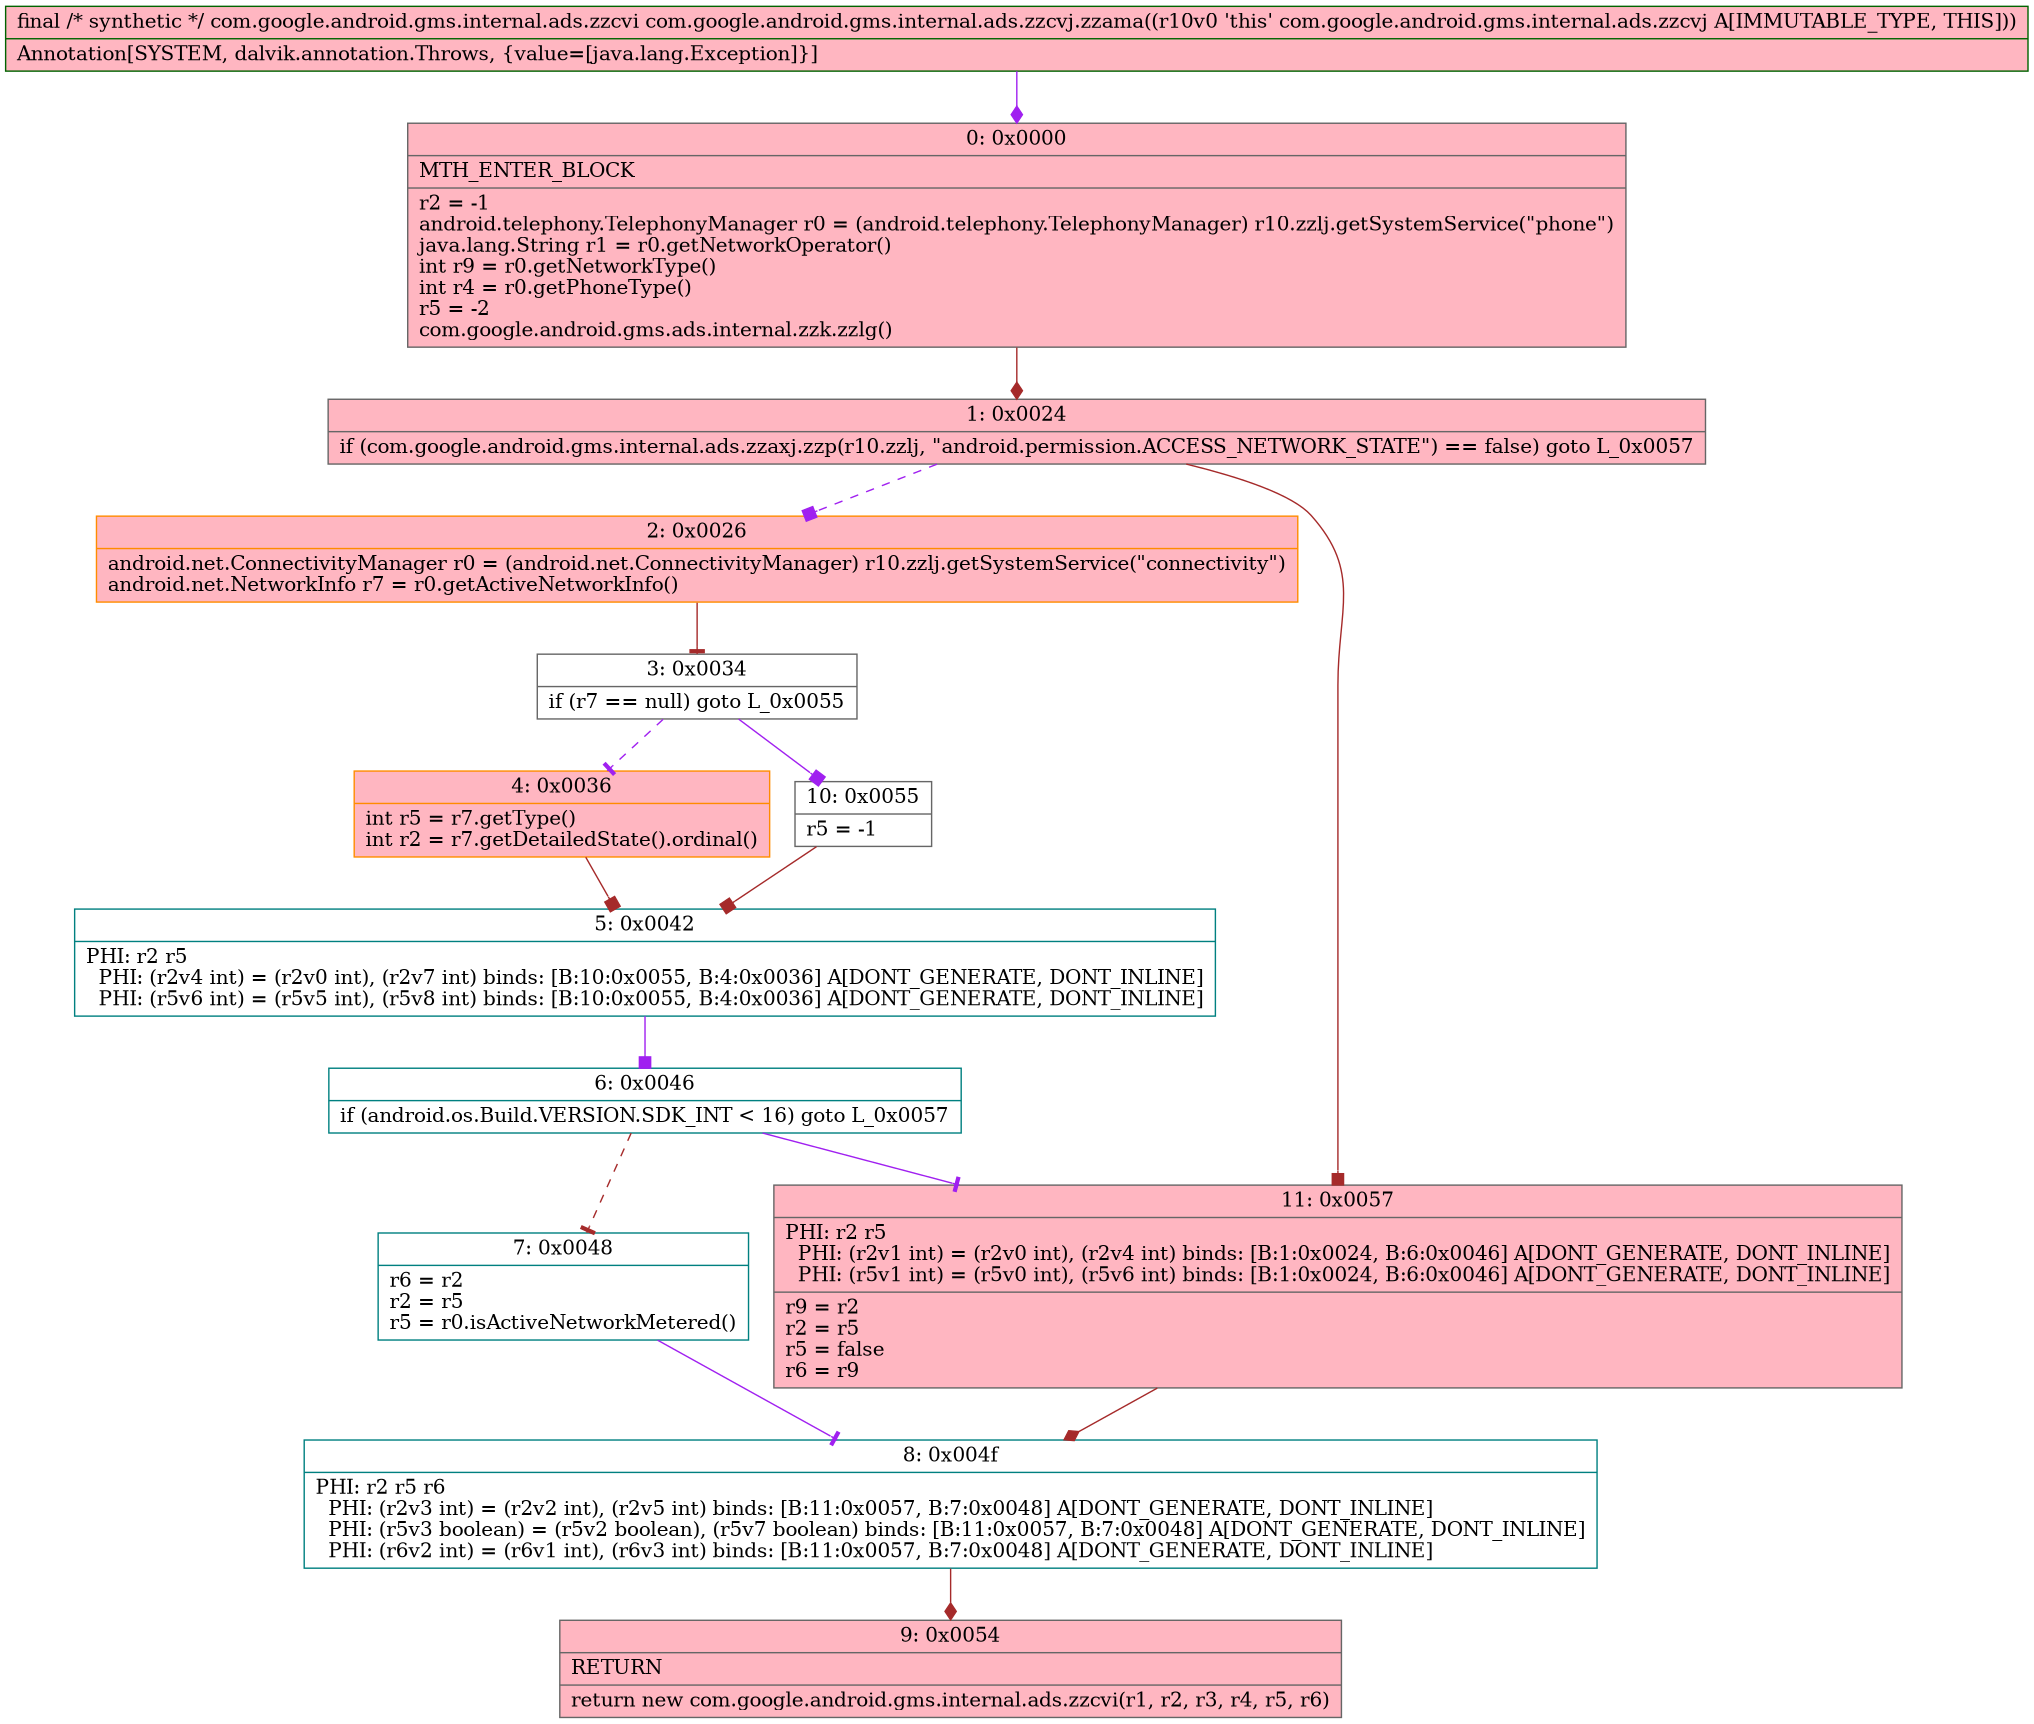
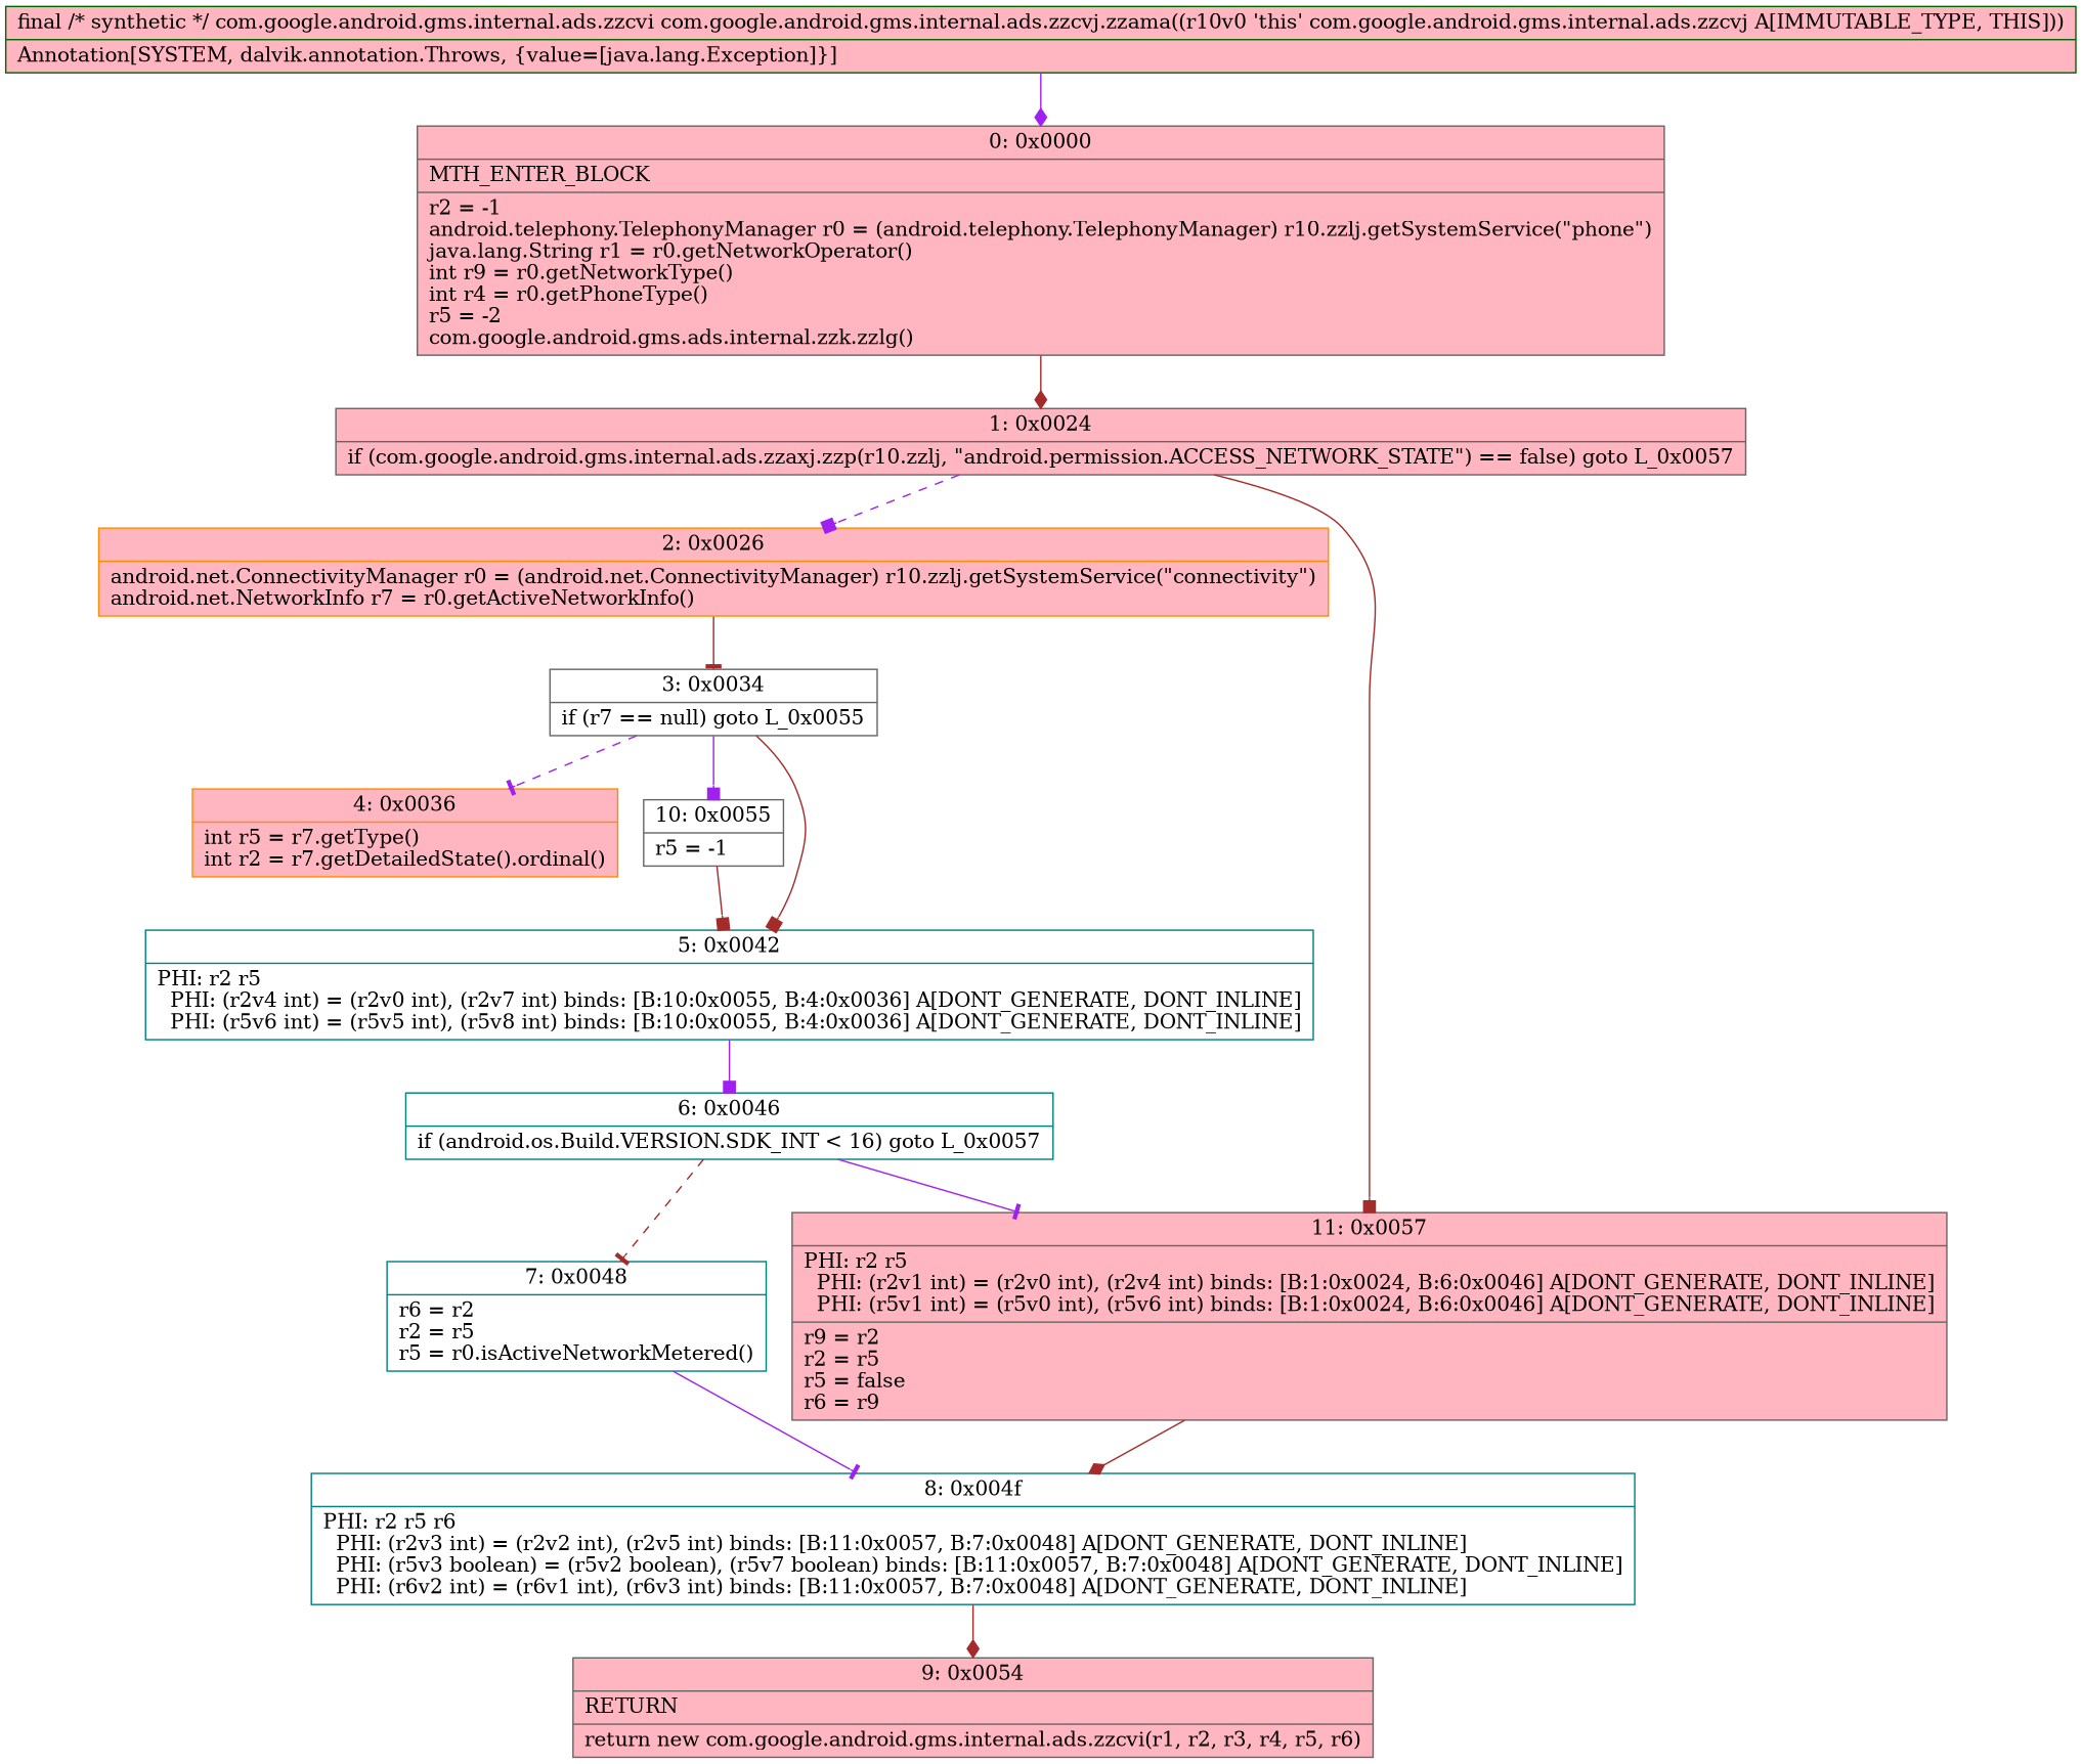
  digraph {
    node [color=gray40 fillcolor=lightpink shape=record style=filled]
    edge [arrowhead=box color=brown]
    n1 [label="{0\:\ 0x0000|MTH_ENTER_BLOCK\l|r2 = \-1\landroid.telephony.TelephonyManager r0 = (android.telephony.TelephonyManager) r10.zzlj.getSystemService(\"phone\")\ljava.lang.String r1 = r0.getNetworkOperator()\lint r9 = r0.getNetworkType()\lint r4 = r0.getPhoneType()\lr5 = \-2\lcom.google.android.gms.ads.internal.zzk.zzlg()\l}"]
    n2 [label="{1\:\ 0x0024|if (com.google.android.gms.internal.ads.zzaxj.zzp(r10.zzlj, \"android.permission.ACCESS_NETWORK_STATE\") == false) goto L_0x0057\l}"]
    n3 [color=darkorange label="{2\:\ 0x0026|android.net.ConnectivityManager r0 = (android.net.ConnectivityManager) r10.zzlj.getSystemService(\"connectivity\")\landroid.net.NetworkInfo r7 = r0.getActiveNetworkInfo()\l}"]
    n4 [label="{11\:\ 0x0057|PHI: r2 r5 \l  PHI: (r2v1 int) = (r2v0 int), (r2v4 int) binds: [B:1:0x0024, B:6:0x0046] A[DONT_GENERATE, DONT_INLINE]\l  PHI: (r5v1 int) = (r5v0 int), (r5v6 int) binds: [B:1:0x0024, B:6:0x0046] A[DONT_GENERATE, DONT_INLINE]\l|r9 = r2\lr2 = r5\lr5 = false\lr6 = r9\l}"]
    n5 [fillcolor=white label="{3\:\ 0x0034|if (r7 == null) goto L_0x0055\l}"]
    n6 [color=teal fillcolor=white label="{8\:\ 0x004f|PHI: r2 r5 r6 \l  PHI: (r2v3 int) = (r2v2 int), (r2v5 int) binds: [B:11:0x0057, B:7:0x0048] A[DONT_GENERATE, DONT_INLINE]\l  PHI: (r5v3 boolean) = (r5v2 boolean), (r5v7 boolean) binds: [B:11:0x0057, B:7:0x0048] A[DONT_GENERATE, DONT_INLINE]\l  PHI: (r6v2 int) = (r6v1 int), (r6v3 int) binds: [B:11:0x0057, B:7:0x0048] A[DONT_GENERATE, DONT_INLINE]\l}"]
    n7 [color=darkorange label="{4\:\ 0x0036|int r5 = r7.getType()\lint r2 = r7.getDetailedState().ordinal()\l}"]
    n8 [fillcolor=white label="{10\:\ 0x0055|r5 = \-1\l}"]
    n9 [color=teal fillcolor=white label="{5\:\ 0x0042|PHI: r2 r5 \l  PHI: (r2v4 int) = (r2v0 int), (r2v7 int) binds: [B:10:0x0055, B:4:0x0036] A[DONT_GENERATE, DONT_INLINE]\l  PHI: (r5v6 int) = (r5v5 int), (r5v8 int) binds: [B:10:0x0055, B:4:0x0036] A[DONT_GENERATE, DONT_INLINE]\l}"]
    n10 [color=teal fillcolor=white label="{6\:\ 0x0046|if (android.os.Build.VERSION.SDK_INT \< 16) goto L_0x0057\l}"]
    n11 [color=teal fillcolor=white label="{7\:\ 0x0048|r6 = r2\lr2 = r5\lr5 = r0.isActiveNetworkMetered()\l}"]
    n12 [label="{9\:\ 0x0054|RETURN\l|return new com.google.android.gms.internal.ads.zzcvi(r1, r2, r3, r4, r5, r6)\l}"]
    n13 [color=darkgreen label="{final \/* synthetic *\/ com.google.android.gms.internal.ads.zzcvi com.google.android.gms.internal.ads.zzcvj.zzama((r10v0 'this' com.google.android.gms.internal.ads.zzcvj A[IMMUTABLE_TYPE, THIS]))  | Annotation[SYSTEM, dalvik.annotation.Throws, \{value=[java.lang.Exception]\}]\l}"]
    n1 -> n2 [arrowhead=diamond]
    n2 -> n3 [color=purple style=dashed]
    n2 -> n4
    n3 -> n5 [arrowhead=tee]
    n4 -> n6 [arrowhead=diamond]
    n5 -> n7 [arrowhead=tee color=purple style=dashed]
    n5 -> n8 [color=purple]
    n6 -> n12 [arrowhead=diamond]
-   n7 -> n9
+   n5 -> n9
    n8 -> n9
    n9 -> n10 [color=purple]
    n10 -> n4 [arrowhead=tee color=purple]
    n10 -> n11 [arrowhead=tee style=dashed]
    n11 -> n6 [arrowhead=tee color=purple]
    n13 -> n1 [arrowhead=diamond color=purple]
  }
